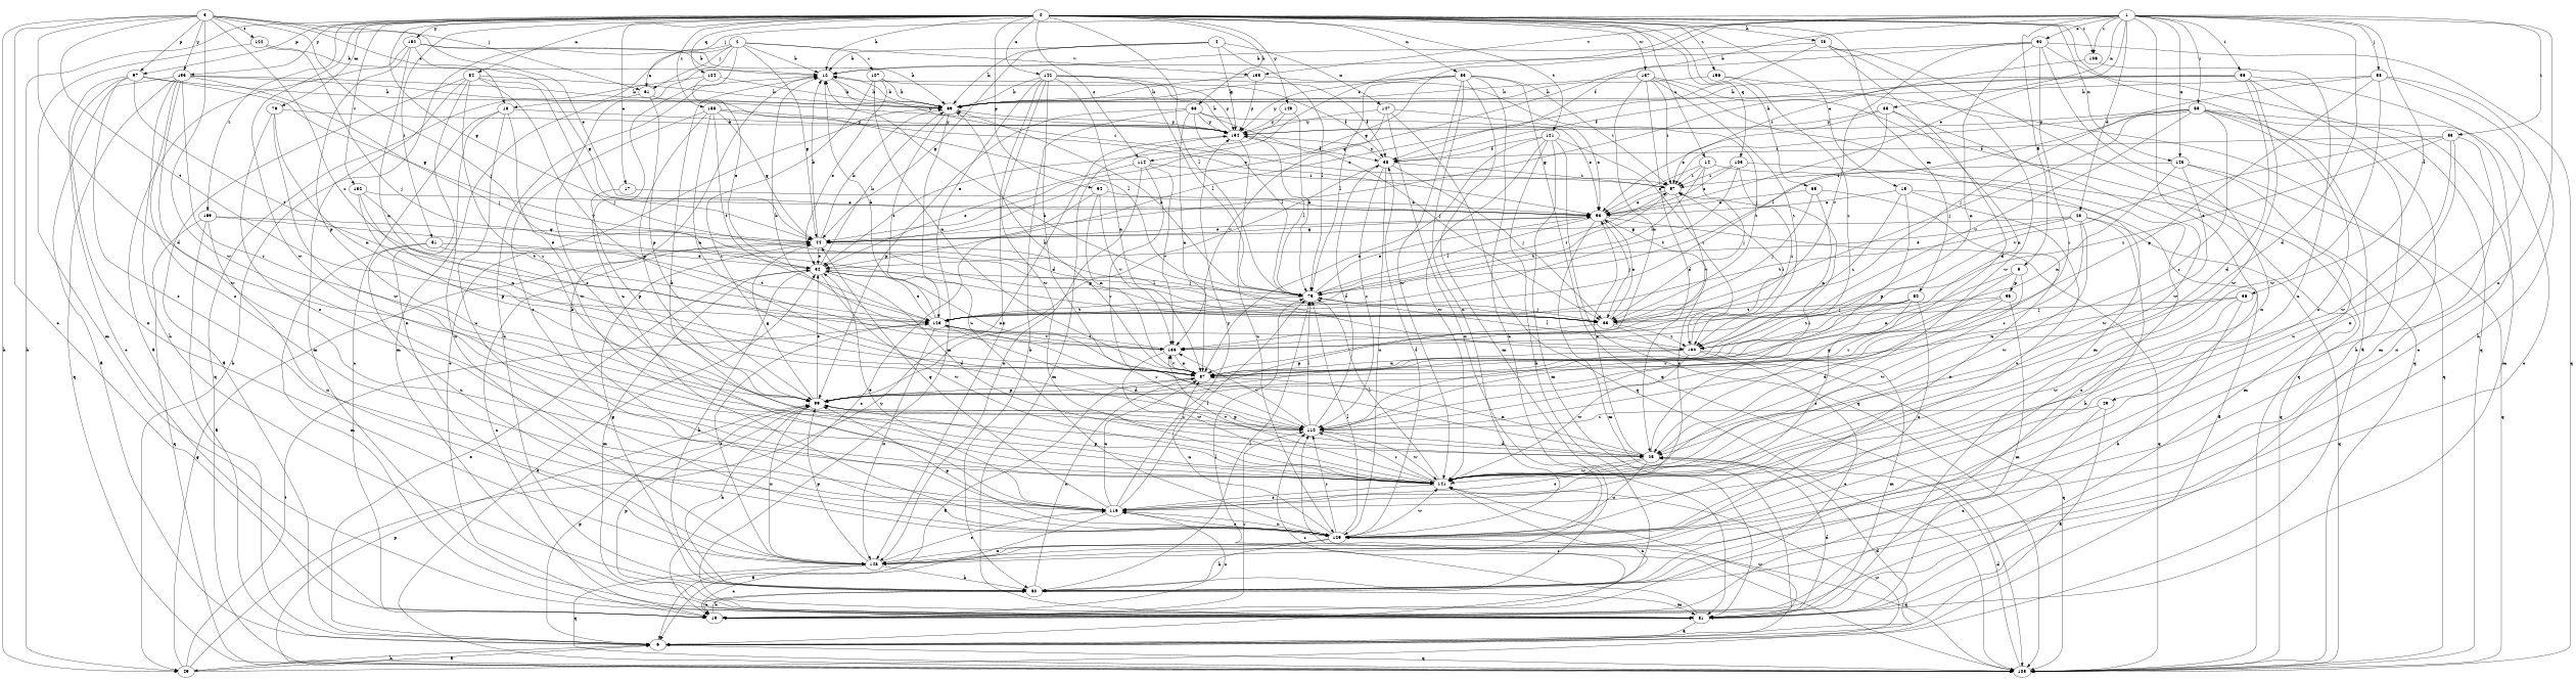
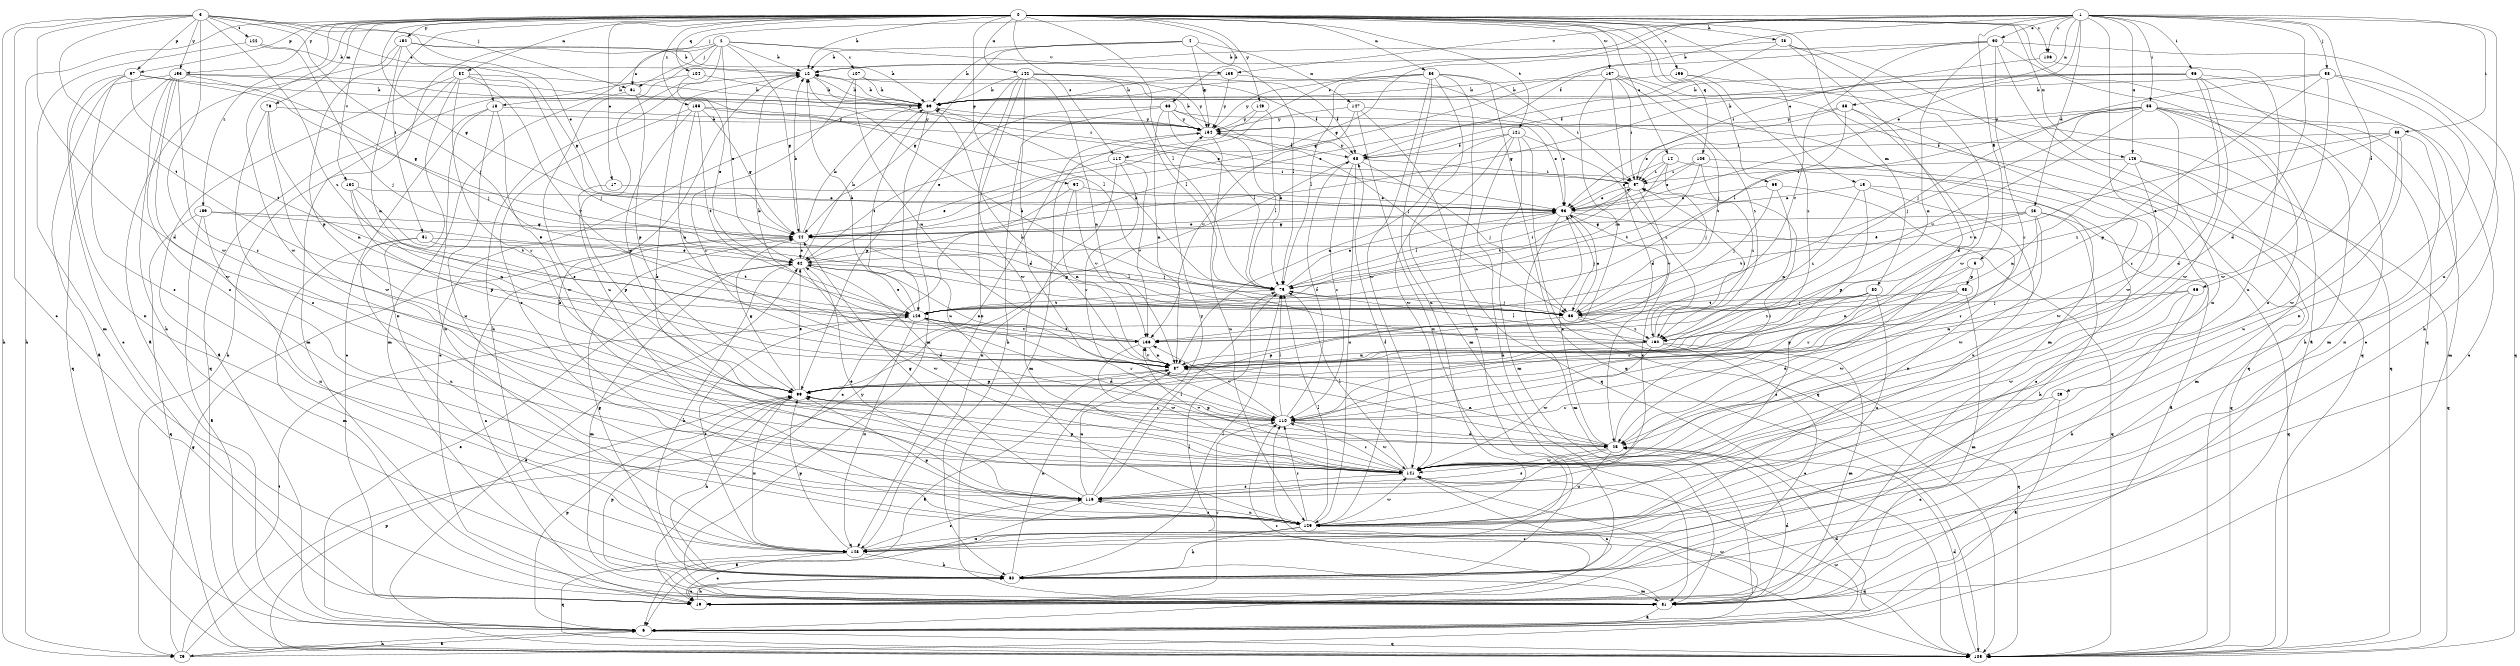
  strict digraph {
    0
    12
    14
    15
    17
    44
    48
    49
    51
    65
    68
    75
    76
    80
    83
    84
    94
    97
    103
    104
    105
    106
    114
    121
    132
    137
    141
    142
    143
    149
    152
    153
    155
    156
    159
    69
    50
    57
    93
    19
    63
    129
    160
    6
    99
    32
    25
    123
    154
    81
    87
    148
    116
    110
    136
    38
    1
    5
    23
    29
    36
    53
    55
    56
    58
    61
    85
    90
    135
    98
    2
    18
    107
    3
    122
    4
    147
    0 -> 12 [label=b]
    0 -> 14 [label=c]
    0 -> 15 [label=c]
    0 -> 17 [label=c]
    0 -> 44 [label=g]
    0 -> 48 [label=h]
    0 -> 49 [label=h]
    0 -> 51 [label=i]
    0 -> 65 [label=k]
    0 -> 68 [label=k]
    0 -> 75 [label=l]
    0 -> 76 [label=m]
    0 -> 80 [label=m]
    0 -> 83 [label=n]
    0 -> 84 [label=n]
    0 -> 94 [label=p]
    0 -> 97 [label=p]
    0 -> 103 [label=q]
    0 -> 104 [label=q]
    0 -> 105 [label=q]
    0 -> 106 [label=r]
    0 -> 114 [label=s]
    0 -> 121 [label=t]
    0 -> 132 [label=v]
    0 -> 137 [label=w]
    0 -> 141 [label=w]
    0 -> 142 [label=x]
    0 -> 143 [label=x]
    0 -> 149 [label=y]
    0 -> 152 [label=y]
    0 -> 153 [label=y]
    0 -> 155 [label=z]
    0 -> 156 [label=z]
    0 -> 159 [label=z]
    12 -> 69 [label=k]
    12 -> 50 [label=h]
    12 -> 57 [label=i]
    14 -> 75 [label=l]
    14 -> 57 [label=i]
    14 -> 93 [label=o]
    14 -> 19 [label=c]
    14 -> 63 [label=j]
    15 -> 93 [label=o]
    15 -> 129 [label=u]
    15 -> 160 [label=z]
    15 -> 6 [label=a]
    15 -> 99 [label=p]
    17 -> 93 [label=o]
    17 -> 99 [label=p]
    44 -> 12 [label=b]
    44 -> 69 [label=k]
    44 -> 93 [label=o]
    44 -> 19 [label=c]
    44 -> 63 [label=j]
    44 -> 32 [label=e]
    48 -> 12 [label=b]
    48 -> 105 [label=q]
    48 -> 141 [label=w]
    48 -> 32 [label=e]
    48 -> 25 [label=d]
    49 -> 44 [label=g]
    49 -> 141 [label=w]
    49 -> 6 [label=a]
    49 -> 123 [label=t]
    49 -> 154 [label=y]
    51 -> 129 [label=u]
    51 -> 32 [label=e]
    51 -> 123 [label=t]
    51 -> 81 [label=m]
    65 -> 93 [label=o]
    65 -> 63 [label=j]
    65 -> 87 [label=n]
    65 -> 148 [label=x]
    68 -> 75 [label=l]
    68 -> 50 [label=h]
    68 -> 93 [label=o]
    68 -> 63 [label=j]
    68 -> 99 [label=p]
    68 -> 154 [label=y]
    68 -> 87 [label=n]
    75 -> 69 [label=k]
    75 -> 57 [label=i]
    75 -> 93 [label=o]
    75 -> 63 [label=j]
    75 -> 123 [label=t]
    76 -> 141 [label=w]
    76 -> 154 [label=b]
    76 -> 87 [label=n]
    76 -> 116 [label=s]
    80 -> 63 [label=j]
    80 -> 129 [label=u]
    80 -> 160 [label=z]
    80 -> 116 [label=s]
    80 -> 110 [label=r]
    83 -> 75 [label=l]
    83 -> 105 [label=q]
    83 -> 141 [label=w]
    83 -> 69 [label=k]
    83 -> 50 [label=h]
    83 -> 57 [label=i]
    83 -> 129 [label=u]
    83 -> 154 [label=y]
    83 -> 81 [label=m]
    84 -> 69 [label=k]
    84 -> 63 [label=j]
    84 -> 6 [label=a]
    84 -> 81 [label=m]
    84 -> 148 [label=x]
    84 -> 110 [label=r]
    84 -> 136 [label=v]
    94 -> 93 [label=o]
    94 -> 19 [label=c]
    94 -> 87 [label=n]
    94 -> 136 [label=v]
    97 -> 44 [label=g]
    97 -> 69 [label=k]
    97 -> 19 [label=c]
    97 -> 123 [label=t]
    97 -> 148 [label=x]
    97 -> 116 [label=s]
    103 -> 105 [label=q]
    103 -> 57 [label=i]
    103 -> 93 [label=o]
    103 -> 160 [label=z]
    103 -> 123 [label=t]
    104 -> 105 [label=q]
    104 -> 69 [label=k]
    104 -> 32 [label=e]
    105 -> 99 [label=p]
    105 -> 32 [label=e]
    105 -> 25 [label=d]
    105 -> 110 [label=r]
    106 -> 57 [label=i]
    106 -> 129 [label=u]
    114 -> 57 [label=i]
    114 -> 32 [label=e]
    114 -> 148 [label=x]
    114 -> 110 [label=r]
    114 -> 136 [label=v]
    121 -> 105 [label=q]
    121 -> 141 [label=w]
    121 -> 50 [label=h]
    121 -> 160 [label=z]
    121 -> 81 [label=m]
    121 -> 87 [label=n]
    121 -> 38 [label=f]
    132 -> 93 [label=o]
    132 -> 99 [label=p]
    132 -> 123 [label=t]
    132 -> 87 [label=n]
    137 -> 105 [label=q]
    137 -> 69 [label=k]
    137 -> 57 [label=i]
    137 -> 160 [label=z]
    137 -> 25 [label=d]
    137 -> 81 [label=m]
    137 -> 87 [label=n]
    141 -> 12 [label=b]
    141 -> 75 [label=l]
    141 -> 19 [label=c]
    141 -> 99 [label=p]
    141 -> 116 [label=s]
    141 -> 110 [label=r]
    141 -> 136 [label=v]
    142 -> 75 [label=l]
    142 -> 141 [label=w]
    142 -> 69 [label=k]
    142 -> 25 [label=d]
    142 -> 154 [label=y]
    142 -> 81 [label=m]
    142 -> 87 [label=n]
    142 -> 148 [label=x]
    142 -> 38 [label=f]
    143 -> 105 [label=q]
    143 -> 141 [label=w]
    143 -> 57 [label=i]
    143 -> 81 [label=m]
    143 -> 87 [label=n]
    149 -> 75 [label=l]
    149 -> 32 [label=e]
    149 -> 154 [label=y]
    152 -> 12 [label=b]
    152 -> 44 [label=g]
    152 -> 69 [label=k]
    152 -> 6 [label=a]
    152 -> 99 [label=p]
    152 -> 87 [label=n]
    153 -> 105 [label=q]
    153 -> 141 [label=w]
    153 -> 69 [label=k]
    153 -> 50 [label=h]
    153 -> 63 [label=j]
    153 -> 6 [label=a]
    153 -> 154 [label=y]
    153 -> 116 [label=s]
    153 -> 110 [label=r]
    155 -> 44 [label=g]
    155 -> 93 [label=o]
    155 -> 99 [label=p]
    155 -> 123 [label=t]
    155 -> 154 [label=y]
    155 -> 87 [label=n]
    155 -> 116 [label=s]
    156 -> 105 [label=q]
    156 -> 69 [label=k]
    156 -> 160 [label=z]
    159 -> 44 [label=g]
    159 -> 105 [label=q]
    159 -> 6 [label=a]
    159 -> 32 [label=e]
    159 -> 148 [label=x]
    69 -> 12 [label=b]
    69 -> 19 [label=c]
    69 -> 129 [label=u]
    69 -> 123 [label=t]
    69 -> 154 [label=y]
    50 -> 44 [label=g]
    50 -> 75 [label=l]
    50 -> 19 [label=c]
    50 -> 81 [label=m]
    50 -> 87 [label=n]
    57 -> 93 [label=o]
    57 -> 123 [label=t]
    57 -> 136 [label=v]
    93 -> 44 [label=g]
    93 -> 75 [label=l]
    93 -> 105 [label=q]
    93 -> 63 [label=j]
    93 -> 81 [label=m]
    93 -> 116 [label=s]
    19 -> 50 [label=h]
-   19 -> 116 [label=s]
    19 -> 110 [label=r]
    63 -> 105 [label=q]
    63 -> 93 [label=o]
    63 -> 160 [label=z]
    63 -> 99 [label=p]
    129 -> 12 [label=b]
    129 -> 75 [label=l]
    129 -> 105 [label=q]
    129 -> 141 [label=w]
    129 -> 50 [label=h]
    129 -> 99 [label=p]
-   129 -> 87 [label=n]
    129 -> 148 [label=x]
    129 -> 116 [label=s]
    129 -> 110 [label=r]
    129 -> 38 [label=f]
    160 -> 12 [label=b]
    160 -> 75 [label=l]
    160 -> 141 [label=w]
    160 -> 57 [label=i]
    160 -> 19 [label=c]
    160 -> 81 [label=m]
    160 -> 87 [label=n]
    6 -> 49 [label=h]
    6 -> 105 [label=q]
    6 -> 141 [label=w]
    6 -> 99 [label=p]
    6 -> 32 [label=e]
    6 -> 25 [label=d]
    6 -> 110 [label=r]
    99 -> 44 [label=g]
    99 -> 50 [label=h]
    99 -> 32 [label=e]
    99 -> 148 [label=x]
    99 -> 110 [label=r]
    32 -> 75 [label=l]
    32 -> 141 [label=w]
    32 -> 69 [label=k]
    32 -> 50 [label=h]
    32 -> 25 [label=d]
    32 -> 81 [label=m]
    32 -> 87 [label=n]
    25 -> 141 [label=w]
    25 -> 57 [label=i]
    25 -> 93 [label=o]
    25 -> 129 [label=u]
    25 -> 87 [label=n]
    25 -> 116 [label=s]
    123 -> 12 [label=b]
    123 -> 32 [label=e]
    123 -> 25 [label=d]
    123 -> 148 [label=x]
    123 -> 110 [label=r]
    123 -> 136 [label=v]
    154 -> 12 [label=b]
    154 -> 75 [label=l]
    154 -> 129 [label=u]
    154 -> 81 [label=m]
    154 -> 38 [label=f]
    81 -> 75 [label=l]
    81 -> 6 [label=a]
    81 -> 99 [label=p]
    81 -> 25 [label=d]
    87 -> 69 [label=k]
    87 -> 6 [label=a]
    87 -> 99 [label=p]
    87 -> 136 [label=v]
    148 -> 105 [label=q]
    148 -> 50 [label=h]
    148 -> 19 [label=c]
    148 -> 99 [label=p]
    148 -> 123 [label=t]
    148 -> 116 [label=s]
    116 -> 44 [label=g]
    116 -> 75 [label=l]
    116 -> 129 [label=u]
    116 -> 6 [label=a]
    116 -> 32 [label=e]
    116 -> 154 [label=y]
    116 -> 87 [label=n]
    110 -> 75 [label=l]
    110 -> 141 [label=w]
    110 -> 99 [label=p]
    110 -> 25 [label=d]
    110 -> 136 [label=v]
    110 -> 38 [label=f]
    136 -> 12 [label=b]
    136 -> 141 [label=w]
    136 -> 123 [label=t]
    136 -> 87 [label=n]
    38 -> 57 [label=i]
    38 -> 63 [label=j]
    38 -> 129 [label=u]
    38 -> 99 [label=p]
    38 -> 154 [label=y]
    38 -> 110 [label=r]
    1 -> 44 [label=g]
    1 -> 106 [label=r]
    1 -> 114 [label=s]
    1 -> 143 [label=x]
    1 -> 93 [label=o]
    1 -> 129 [label=u]
    1 -> 25 [label=d]
    1 -> 38 [label=f]
    1 -> 5 [label=a]
    1 -> 23 [label=d]
    1 -> 29 [label=e]
    1 -> 36 [label=f]
    1 -> 53 [label=i]
    1 -> 55 [label=i]
    1 -> 56 [label=i]
    1 -> 58 [label=j]
    1 -> 61 [label=j]
    1 -> 85 [label=n]
    1 -> 90 [label=o]
    1 -> 135 [label=v]
    5 -> 141 [label=w]
    5 -> 87 [label=n]
    5 -> 110 [label=r]
    5 -> 98 [label=p]
    23 -> 44 [label=g]
    23 -> 105 [label=q]
    23 -> 141 [label=w]
    23 -> 50 [label=h]
    23 -> 32 [label=e]
    23 -> 123 [label=t]
    23 -> 110 [label=r]
    29 -> 19 [label=c]
    29 -> 6 [label=a]
    29 -> 110 [label=r]
    36 -> 141 [label=w]
    36 -> 50 [label=h]
    36 -> 63 [label=j]
    36 -> 87 [label=n]
    53 -> 141 [label=w]
    53 -> 129 [label=u]
    53 -> 160 [label=z]
    53 -> 148 [label=x]
    53 -> 136 [label=v]
    53 -> 38 [label=f]
    55 -> 75 [label=l]
    55 -> 50 [label=h]
    55 -> 57 [label=i]
    55 -> 19 [label=c]
    55 -> 63 [label=j]
    55 -> 154 [label=y]
    55 -> 81 [label=m]
    55 -> 116 [label=s]
    55 -> 110 [label=r]
    55 -> 136 [label=v]
    56 -> 44 [label=g]
    56 -> 141 [label=w]
    56 -> 69 [label=k]
    56 -> 19 [label=c]
    56 -> 25 [label=d]
    56 -> 81 [label=m]
    56 -> 38 [label=f]
    58 -> 141 [label=w]
    58 -> 69 [label=k]
    58 -> 50 [label=h]
    58 -> 63 [label=j]
    58 -> 99 [label=p]
    58 -> 148 [label=x]
    61 -> 75 [label=l]
    61 -> 99 [label=p]
    61 -> 81 [label=m]
    85 -> 141 [label=w]
    85 -> 93 [label=o]
    85 -> 123 [label=t]
    85 -> 154 [label=y]
    85 -> 87 [label=n]
    90 -> 12 [label=b]
    90 -> 44 [label=g]
    90 -> 105 [label=q]
    90 -> 6 [label=a]
    90 -> 87 [label=n]
    90 -> 148 [label=x]
    90 -> 110 [label=r]
    90 -> 136 [label=v]
    135 -> 69 [label=k]
    135 -> 63 [label=j]
    135 -> 154 [label=y]
    98 -> 99 [label=p]
    98 -> 25 [label=d]
    98 -> 123 [label=t]
    98 -> 81 [label=m]
    2 -> 12 [label=b]
    2 -> 44 [label=g]
    2 -> 49 [label=h]
    2 -> 129 [label=u]
-   107 -> 32 [label=e]
+   2 -> 32 [label=e]
    2 -> 116 [label=s]
    2 -> 61 [label=j]
    2 -> 135 [label=v]
    2 -> 18 [label=c]
    2 -> 107 [label=r]
    18 -> 141 [label=w]
    18 -> 19 [label=c]
    18 -> 129 [label=u]
    18 -> 154 [label=y]
    18 -> 148 [label=x]
    107 -> 69 [label=k]
    107 -> 87 [label=n]
    107 -> 110 [label=r]
    107 -> 38 [label=f]
    3 -> 49 [label=h]
    3 -> 97 [label=p]
    3 -> 141 [label=w]
    3 -> 153 [label=y]
    3 -> 93 [label=o]
    3 -> 19 [label=c]
    3 -> 63 [label=j]
    3 -> 160 [label=z]
    3 -> 25 [label=d]
    3 -> 123 [label=t]
    3 -> 61 [label=j]
    3 -> 18 [label=c]
    3 -> 122 [label=t]
    122 -> 12 [label=b]
    122 -> 63 [label=j]
    122 -> 81 [label=m]
    4 -> 12 [label=b]
    4 -> 44 [label=g]
    4 -> 75 [label=l]
    4 -> 69 [label=k]
    4 -> 154 [label=y]
    4 -> 147 [label=x]
    147 -> 105 [label=q]
    147 -> 93 [label=o]
    147 -> 154 [label=y]
    147 -> 148 [label=x]
    147 -> 136 [label=v]
  }
